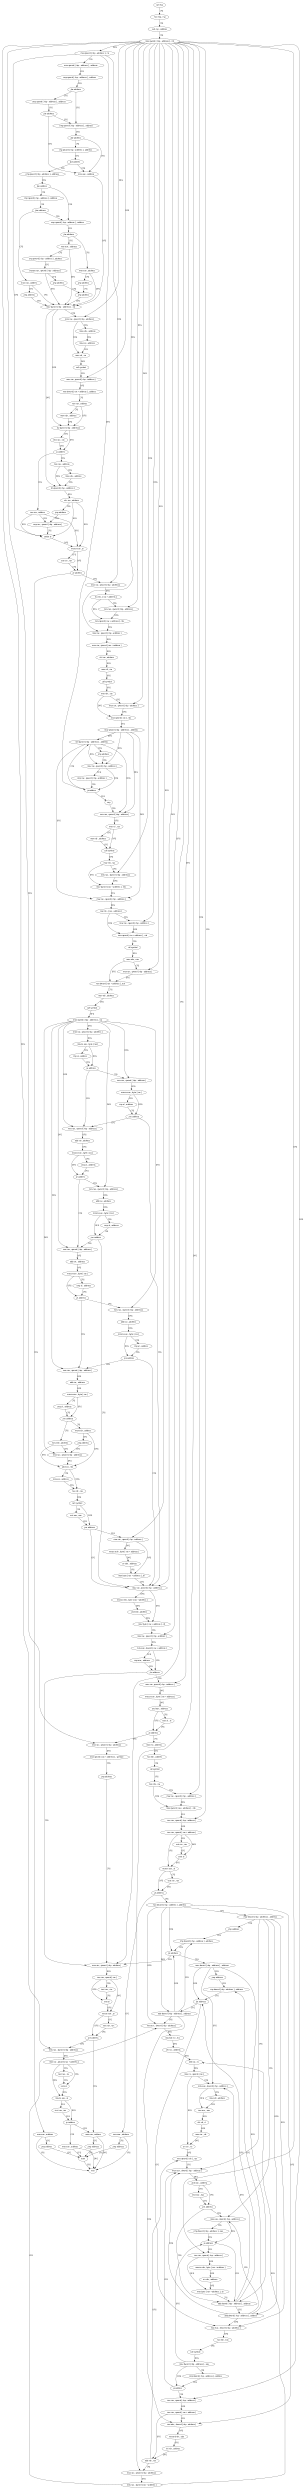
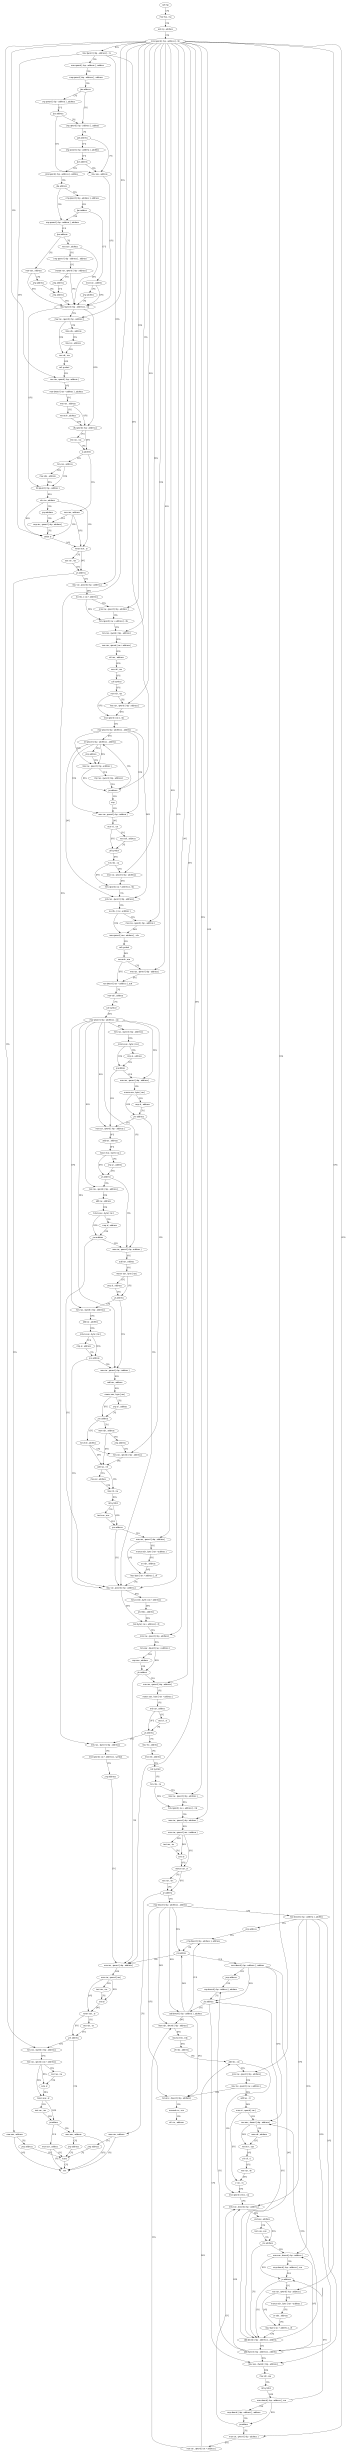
  digraph {
    fontname="Noto Sans"
    node [fontname="Noto Sans"]
    edge [fontname="Noto Sans"]
    n1 [label="call rbp"]
    n2 [label="mov rbp , rsp"]
    n3 [label="sub rsp , address"]
    n4 [label="mov qword [ rbp - address ] , rdi"]
    n5 [label="mov qword [ rbp - address ] , rsi"]
    n6 [label="mov rax , qword [ rbp - address ]"]
    n7 [label="mov rax , qword [ rbp - address ]"]
    n8 [label="mov rax , qword [ rbp - address ]"]
    n9 [label="mov rax , qword [ rbp - address ]"]
    n10 [label="mov rax , qword [ rbp - address ]"]
    n11 [label="mov rax , qword [ rbp - address ]"]
    n12 [label="mov rax , qword [ rbp - address ]"]
    n13 [label="mov rax , qword [ rbp - address ]"]
    n14 [label="mov rax , qword [ rbp - address ]"]
    n15 [label="mov rax , qword [ rbp - address ]"]
    n16 [label="mov rax , qword [ rbp - address ]"]
    n17 [label="mov rax , qword [ rbp - address ]"]
    n18 [label="mov rax , qword [ rbp - address ]"]
    n19 [label="mov rax , qword [ rbp - address ]"]
    n20 [label="mov rax , qword [ rbp - address ]"]
    n21 [label="mov rax , qword [ rbp - address ]"]
    n22 [label="mov rax , qword [ rbp - address ]"]
    n23 [label="mov rax , qword [ rbp - address ]"]
    n24 [label="mov rax , qword [ rbp - address ]"]
    n25 [label="mov rax , qword [ rbp - address ]"]
    n26 [label="mov qword [ rbp - address ] , address"]
    n27 [label="mov rax , qword [ rbp - address ]"]
    n28 [label="setbe al"]
    n29 [label="ja address"]
    n30 [label="mov qword [ rax + address ] , rdx"]
    n31 [label="mov rax , qword [ rax + address ]"]
    n32 [label="mov qword [ rax ] , rdx"]
    n33 [label="mov qword [ rax + address ] , rdx"]
    n34 [label="mov qword [ rax + address ] , rdx"]
    n35 [label="mov dword [ rax + address ] , edx"]
    n36 [label="movzx edx , byte [ rax + address ]"]
    n37 [label="mov byte [ rax + address ] , dl"]
    n38 [label="mov edx , address"]
    n39 [label="mov rdi , rax"]
    n40 [label="mov dword [ rax + address ] , address"]
    n41 [label="mov eax , dword [ rax + address ]"]
    n42 [label="mov rax , qword [ rax ]"]
    n43 [label="movzx eax , byte [ rax + address ]"]
    n44 [label="mov rax , qword [ rax + address ]"]
    n45 [label="mov qword [ rax + address ] , symbol"]
    n46 [label="mov qword [ rax + address ] , rdx"]
    n47 [label="mov rax , qword [ rax + address ]"]
    n48 [label="movzx edx , byte [ rax + address ]"]
    n49 [label="mov byte [ rax + address ] , dl"]
    n50 [label="mov rax , qword [ rax + address ]"]
    n51 [label="mov rax , qword [ rax + address ]"]
    n52 [label="movzx edx , byte [ rax + address ]"]
    n53 [label="mov byte [ rax + address ] , dl"]
    n54 [label="cmp qword [ rbp - address ] , address"]
    n55 [label="lea rdx , [ rax + address ]"]
    n56 [label="movzx eax , al"]
    n57 [label="shl qword [ rbp - address ] , address"]
    n58 [label=nop]
    n59 [label="jbe address"]
    n60 [label="cmp qword [ rbp - address ] , address"]
    n61 [label="cmp qword [ rbp - address ] , address"]
    n62 [label="jbe address"]
    n63 [label="jbe address"]
    n64 [label="mov eax , address"]
    n65 [label="cmp qword [ rbp - address ] , address"]
    n66 [label="mov qword [ rbp - address ] , rax"]
    n67 [label="jbe address"]
    n68 [label="div qword [ rbp - address ]"]
    n69 [label="div qword [ rbp - address ]"]
    n70 [label="cmp qword [ rbp - address ] , address"]
    n71 [label="shr rax , address"]
    n72 [label="test rax , rax"]
    n73 [label="js address"]
    n74 [label="jbe address"]
    n75 [label="cmp qword [ rbp - address ] , address"]
    n76 [label="cmp qword [ rbp - address ] , address"]
    n77 [label="mov rax , address"]
    n78 [label="cmp rax , qword [ rbp - address ]"]
    n79 [label="test rax , rax"]
    n80 [label="je address"]
    n81 [label="mov rax , address"]
    n82 [label="mov edx , address"]
    n83 [label="jmp address"]
    n84 [label="jbe address"]
    n85 [label="jbe address"]
    n86 [label="mov eax , address"]
    n87 [label="mov eax , address"]
    n88 [label="mov eax , address"]
    n89 [label="shl rax , address"]
    n90 [label="mov rdi , rax"]
    n91 [label="call symbol"]
    n92 [label="mov rdx , rax"]
    n93 [label="mov qword [ rbp - address ] , address"]
    n94 [label="mov rax , qword [ rbp - address ]"]
    n95 [label="mov rax , qword [ rbp - address ]"]
    n96 [label="mov rax , qword [ rbp - address ]"]
    n97 [label="cmp rax , qword [ rbp - address ]"]
    n98 [label="mov rsi , rax"]
    n99 [label="lea rdx , [ rax - address ]"]
    n100 [label="jmp address"]
    n101 [label="mov eax , address"]
    n102 [label="jmp address"]
    n103 [label=retn]
    n104 [label=leave]
    n105 [label="jmp address"]
    n106 [label="cmp qword [ rbp - address ] , address"]
    n107 [label="jmp address"]
    n108 [label="cmovae rax , qword [ rbp - address ]"]
    n109 [label="jmp address"]
    n110 [label="mov edi , address"]
    n111 [label="call symbol"]
    n112 [label="mov rdx , rax"]
    n113 [label="call symbol"]
    n114 [label="mov edx , eax"]
    n115 [label="mov edi , address"]
    n116 [label="call symbol"]
    n117 [label="mov qword [ rbp - address ] , rax"]
    n118 [label="mov rax , qword [ rbp - address ]"]
    n119 [label="mov rax , qword [ rbp - address ]"]
    n120 [label="mov rax , qword [ rbp - address ]"]
    n121 [label="mov rax , qword [ rbp - address ]"]
    n122 [label="mov rax , qword [ rbp - address ]"]
    n123 [label="mov rax , qword [ rbp - address ]"]
    n124 [label="mov rax , qword [ rbp - address ]"]
    n125 [label="mov rax , qword [ rbp - address ]"]
    n126 [label="movzx eax , byte [ rax ]"]
    n127 [label="add rax , address"]
    n128 [label="movzx eax , byte [ rax ]"]
    n129 [label="add rax , address"]
    n130 [label="add rax , address"]
    n131 [label="add rax , address"]
    n132 [label="add rax , address"]
    n133 [label="add rax , rdx"]
    n134 [label="cmp al , address"]
    n135 [label="je address"]
    n136 [label="movzx eax , byte [ rax ]"]
    n137 [label="cmp al , address"]
    n138 [label="jne address"]
    n139 [label="jmp address"]
    n140 [label="cmp al , address"]
    n141 [label="je address"]
    n142 [label="movzx eax , byte [ rax ]"]
    n143 [label="movzx eax , byte [ rax ]"]
    n144 [label="and edx , address"]
    n145 [label="mov esi , address"]
    n146 [label="call symbol"]
    n147 [label="mov rax , address"]
    n148 [label="mov edx , address"]
    n149 [label="cmp al , address"]
    n150 [label="je address"]
    n151 [label="movzx eax , byte [ rax ]"]
    n152 [label="movzx eax , byte [ rax ]"]
    n153 [label="cmp al , address"]
    n154 [label="jne address"]
    n155 [label="cmp eax , address"]
    n156 [label="jle address"]
    n157 [label="test rax , rax"]
    n158 [label="sete al"]
    n159 [label="movzx eax , al"]
    n160 [label="and eax , address"]
    n161 [label="cmp al , address"]
    n162 [label="jne address"]
    n163 [label="mov edx , address"]
    n164 [label="mov edx , address"]
    n165 [label="jmp address"]
    n166 [label="mov esi , address"]
    n167 [label="mov rdi , rax"]
    n168 [label="cmp al , address"]
    n169 [label="jne address"]
    n170 [label="test rax , rax"]
    n171 [label="jne address"]
    n172 [label="mov eax , address"]
    n173 [label="jmp address"]
    n174 [label="test rax , rax"]
    n175 [label="sete al"]
    n176 [label="movzx eax , al"]
    n177 [label="test al , al"]
    n178 [label="je address"]
    n179 [label="mov esi , address"]
    n180 [label="mov edi , address"]
    n181 [label="call symbol"]
    n182 [label="jmp address"]
    n183 [label="test rax , rax"]
    n184 [label="je address"]
    n185 [label="mov eax , address"]
    n186 [label="mov rdx , rax"]
    n187 [label="test rax , rax"]
    n188 [label="sete al"]
    n189 [label="movzx eax , al"]
    n190 [label="test rax , rax"]
    n191 [label="je address"]
    n192 [label="mov dword [ rbp - address ] , address"]
    n193 [label="mov eax , address"]
    n194 [label="mov dword [ rbp - address ] , address"]
    n195 [label="jle address"]
    n196 [label="add dword [ rbp - address ] , address"]
    n197 [label="mov edx , dword [ rbp - address ]"]
    n198 [label="mov ecx , dword [ rbp - address ]"]
    n199 [label="jmp address"]
    n200 [label="jmp address"]
    n201 [label="mov eax , dword [ rbp - address ]"]
    n202 [label="mov eax , dword [ rbp - address ]"]
    n203 [label="mov eax , dword [ rbp - address ]"]
    n204 [label="add dword [ rbp - address ] , address"]
    n205 [label="mov dword [ rbp - address ] , address"]
    n206 [label="cmp dword [ rbp - address ] , address"]
    n207 [label="movsxd rdx , edx"]
    n208 [label="movsxd rcx , ecx"]
    n209 [label="or edx , address"]
    n210 [label="call symbol"]
    n211 [label="test eax , eax"]
    n212 [label="jne address"]
    n213 [label="mov edi , eax"]
    n214 [label="and eax , address"]
    n215 [label="je address"]
    n216 [label="cmp dword [ rbp - address ] , eax"]
    n217 [label="cmp dword [ rbp - address ] , address"]
    n218 [label="jmp address"]
    n219 [label="jle address"]
    n220 [label="add dword [ rbp - address ] , address"]
    n221 [label="mov eax , dword [ rbp - address ]"]
    n222 [label="mov edi , address"]
    n223 [label="mov ecx , eax"]
    n224 [label="call symbol"]
    n225 [label="mov dword [ rbp - address ] , eax"]
    n226 [label="cmp dword [ rbp - address ] , address"]
    n227 [label="je address"]
    n228 [label="test eax , eax"]
    n229 [label="jne address"]
    n230 [label="add rdx , rax"]
    n231 [label="mov qword [ rdx ] , rax"]
    n232 [label="shl rdx , address"]
    n233 [label="add rax , rcx"]
    n234 [label="mov rsi , qword [ rax ]"]
    n235 [label="shl rcx , address"]
    n236 [label="or rax , rsi"]
    n237 [label="shl rdi , cl"]
    n238 [label="mov rax , rdi"]
    n239 [label="or edx , address"]
    n1 -> n2 [label=CFG]
    n2 -> n3 [label=CFG]
    n3 -> n4 [label=CFG]
    n4 -> n5 [label=DFG]
    n4 -> n6 [label=DFG]
    n4 -> n7 [label=DFG]
    n4 -> n8 [label=DFG]
    n4 -> n9 [label=DFG]
    n4 -> n10 [label=DFG]
    n4 -> n11 [label=DFG]
    n4 -> n12 [label=DFG]
    n4 -> n13 [label=DFG]
    n4 -> n14 [label=DFG]
    n4 -> n15 [label=DFG]
    n4 -> n16 [label=DFG]
    n4 -> n17 [label=DFG]
    n4 -> n18 [label=DFG]
    n4 -> n19 [label=DFG]
    n4 -> n20 [label=DFG]
    n4 -> n21 [label=DFG]
    n4 -> n22 [label=DFG]
    n4 -> n23 [label=DFG]
    n4 -> n24 [label=DFG]
    n4 -> n25 [label=DFG]
    n5 -> n26 [label=CFG]
    n5 -> n27 [label=DFG]
    n5 -> n28 [label=DFG]
    n5 -> n29 [label=DFG]
    n6 -> n30 [label=DFG]
    n7 -> n31 [label=DFG]
    n8 -> n32 [label=DFG]
    n9 -> n33 [label=DFG]
    n10 -> n34 [label=DFG]
    n11 -> n35 [label=DFG]
    n12 -> n36 [label=DFG]
    n12 -> n37 [label=DFG]
    n13 -> n38 [label=CFG]
    n13 -> n39 [label=DFG]
    n14 -> n40 [label=DFG]
    n15 -> n41 [label=DFG]
    n16 -> n42 [label=DFG]
    n17 -> n43 [label=DFG]
    n18 -> n44 [label=DFG]
    n19 -> n45 [label=DFG]
    n20 -> n46 [label=DFG]
    n21 -> n47 [label=DFG]
    n22 -> n48 [label=DFG]
    n22 -> n49 [label=DFG]
    n23 -> n50 [label=DFG]
    n24 -> n51 [label=DFG]
    n25 -> n52 [label=DFG]
    n25 -> n53 [label=DFG]
    n26 -> n54 [label=CFG]
    n27 -> n55 [label=DFG]
    n28 -> n56 [label=DFG]
    n29 -> n57 [label=CFG]
    n29 -> n58 [label=CFG]
    n30 -> n7 [label=CFG]
    n31 -> n89 [label=DFG]
    n32 -> n93 [label=CFG]
    n33 -> n96 [label=CFG]
    n34 -> n113 [label=CFG]
    n35 -> n115 [label=CFG]
    n36 -> n144 [label=DFG]
    n37 -> n15 [label=CFG]
    n38 -> n145 [label=CFG]
    n39 -> n146 [label=DFG]
    n40 -> n147 [label=CFG]
    n41 -> n155 [label=CFG]
    n41 -> n156 [label=DFG]
    n42 -> n157 [label=CFG]
    n42 -> n158 [label=DFG]
    n42 -> n159 [label=DFG]
    n43 -> n160 [label=DFG]
    n44 -> n174 [label=CFG]
    n44 -> n175 [label=DFG]
    n44 -> n176 [label=DFG]
    n45 -> n182 [label=CFG]
    n46 -> n21 [label=CFG]
    n47 -> n187 [label=CFG]
    n47 -> n188 [label=DFG]
    n47 -> n189 [label=DFG]
    n48 -> n209 [label=DFG]
    n49 -> n12 [label=CFG]
    n50 -> n197 [label=CFG]
    n50 -> n230 [label=DFG]
    n51 -> n198 [label=CFG]
    n51 -> n233 [label=DFG]
    n52 -> n239 [label=DFG]
    n53 -> n220 [label=CFG]
    n54 -> n59 [label=CFG]
    n55 -> n6 [label=CFG]
    n55 -> n30 [label=DFG]
    n56 -> n79 [label=CFG]
    n56 -> n80 [label=DFG]
    n57 -> n94 [label=DFG]
    n57 -> n95 [label=DFG]
    n57 -> n96 [label=DFG]
    n57 -> n100 [label=CFG]
    n58 -> n95 [label=CFG]
    n59 -> n60 [label=CFG]
    n59 -> n61 [label=CFG]
    n60 -> n62 [label=CFG]
    n61 -> n63 [label=CFG]
    n62 -> n64 [label=CFG]
    n62 -> n65 [label=CFG]
    n63 -> n60 [label=CFG]
    n63 -> n64 [label=CFG]
    n64 -> n66 [label=DFG]
    n65 -> n67 [label=CFG]
    n66 -> n13 [label=CFG]
    n66 -> n68 [label=DFG]
    n66 -> n69 [label=DFG]
    n67 -> n64 [label=CFG]
    n67 -> n70 [label=CFG]
    n68 -> n71 [label=DFG]
    n69 -> n72 [label=CFG]
    n69 -> n73 [label=DFG]
    n70 -> n74 [label=CFG]
    n71 -> n28 [label=DFG]
    n71 -> n56 [label=DFG]
    n71 -> n83 [label=CFG]
    n72 -> n73 [label=CFG]
    n73 -> n77 [label=CFG]
    n73 -> n81 [label=CFG]
    n74 -> n75 [label=CFG]
    n74 -> n76 [label=CFG]
    n75 -> n84 [label=CFG]
    n76 -> n85 [label=CFG]
    n77 -> n28 [label=DFG]
    n77 -> n56 [label=DFG]
    n77 -> n78 [label=CFG]
    n78 -> n28 [label=CFG]
    n79 -> n80 [label=CFG]
    n80 -> n27 [label=CFG]
    n80 -> n101 [label=CFG]
    n81 -> n68 [label=DFG]
    n81 -> n82 [label=CFG]
    n82 -> n68 [label=DFG]
    n83 -> n78 [label=CFG]
    n84 -> n86 [label=CFG]
    n84 -> n87 [label=CFG]
    n85 -> n75 [label=CFG]
    n85 -> n88 [label=CFG]
    n86 -> n66 [label=DFG]
    n86 -> n105 [label=CFG]
    n87 -> n66 [label=DFG]
    n87 -> n106 [label=CFG]
    n88 -> n66 [label=DFG]
    n88 -> n109 [label=CFG]
    n89 -> n90 [label=DFG]
    n90 -> n91 [label=DFG]
    n91 -> n92 [label=DFG]
    n92 -> n8 [label=CFG]
    n92 -> n32 [label=DFG]
    n93 -> n57 [label=DFG]
    n93 -> n94 [label=DFG]
    n93 -> n95 [label=DFG]
    n93 -> n96 [label=DFG]
    n94 -> n29 [label=DFG]
    n94 -> n97 [label=CFG]
    n95 -> n98 [label=DFG]
    n96 -> n99 [label=DFG]
    n97 -> n29 [label=CFG]
    n98 -> n110 [label=CFG]
    n98 -> n111 [label=DFG]
    n99 -> n10 [label=CFG]
    n99 -> n34 [label=DFG]
    n100 -> n94 [label=CFG]
    n101 -> n102 [label=CFG]
    n101 -> n103 [label=DFG]
    n102 -> n104 [label=CFG]
    n104 -> n103 [label=CFG]
    n105 -> n107 [label=CFG]
    n106 -> n108 [label=CFG]
    n107 -> n66 [label=CFG]
    n108 -> n66 [label=DFG]
    n108 -> n139 [label=CFG]
    n109 -> n66 [label=CFG]
    n110 -> n111 [label=CFG]
    n111 -> n112 [label=DFG]
    n112 -> n9 [label=CFG]
    n112 -> n33 [label=DFG]
    n113 -> n114 [label=DFG]
    n114 -> n11 [label=CFG]
    n114 -> n35 [label=DFG]
    n115 -> n116 [label=CFG]
    n116 -> n117 [label=DFG]
    n117 -> n118 [label=DFG]
    n117 -> n119 [label=DFG]
    n117 -> n120 [label=DFG]
    n117 -> n121 [label=DFG]
    n117 -> n122 [label=DFG]
    n117 -> n123 [label=DFG]
    n117 -> n124 [label=DFG]
    n117 -> n125 [label=DFG]
    n118 -> n126 [label=DFG]
    n119 -> n127 [label=DFG]
    n120 -> n128 [label=DFG]
    n121 -> n129 [label=DFG]
    n122 -> n130 [label=DFG]
    n123 -> n131 [label=DFG]
    n124 -> n132 [label=DFG]
    n125 -> n133 [label=DFG]
    n126 -> n134 [label=CFG]
    n126 -> n135 [label=DFG]
    n127 -> n136 [label=DFG]
    n128 -> n137 [label=CFG]
    n128 -> n138 [label=DFG]
    n129 -> n142 [label=DFG]
    n130 -> n143 [label=DFG]
    n131 -> n151 [label=DFG]
    n132 -> n152 [label=DFG]
    n133 -> n166 [label=CFG]
    n133 -> n167 [label=DFG]
    n134 -> n135 [label=CFG]
    n135 -> n119 [label=CFG]
    n135 -> n120 [label=CFG]
    n136 -> n140 [label=CFG]
    n136 -> n141 [label=DFG]
    n137 -> n138 [label=CFG]
    n138 -> n12 [label=CFG]
    n138 -> n119 [label=CFG]
    n139 -> n107 [label=CFG]
    n140 -> n141 [label=CFG]
    n141 -> n121 [label=CFG]
    n141 -> n122 [label=CFG]
    n142 -> n149 [label=CFG]
    n142 -> n150 [label=DFG]
    n143 -> n153 [label=CFG]
    n143 -> n154 [label=DFG]
    n144 -> n37 [label=DFG]
    n145 -> n39 [label=CFG]
    n146 -> n14 [label=CFG]
    n147 -> n69 [label=DFG]
    n147 -> n148 [label=CFG]
    n148 -> n69 [label=DFG]
    n149 -> n150 [label=CFG]
    n150 -> n123 [label=CFG]
    n150 -> n124 [label=CFG]
    n151 -> n161 [label=CFG]
    n151 -> n162 [label=DFG]
    n152 -> n168 [label=CFG]
    n152 -> n169 [label=DFG]
    n153 -> n154 [label=CFG]
    n154 -> n12 [label=CFG]
    n154 -> n121 [label=CFG]
    n155 -> n156 [label=CFG]
    n156 -> n16 [label=CFG]
    n156 -> n17 [label=CFG]
    n157 -> n158 [label=CFG]
    n158 -> n159 [label=DFG]
    n159 -> n170 [label=CFG]
    n159 -> n171 [label=DFG]
    n160 -> n177 [label=CFG]
    n160 -> n178 [label=DFG]
    n161 -> n162 [label=CFG]
    n162 -> n163 [label=CFG]
    n162 -> n164 [label=CFG]
    n163 -> n125 [label=CFG]
    n163 -> n133 [label=DFG]
    n164 -> n133 [label=DFG]
    n164 -> n165 [label=CFG]
    n165 -> n125 [label=CFG]
    n166 -> n167 [label=CFG]
    n167 -> n210 [label=DFG]
    n168 -> n169 [label=CFG]
    n169 -> n12 [label=CFG]
    n169 -> n123 [label=CFG]
    n170 -> n171 [label=CFG]
    n171 -> n18 [label=CFG]
    n171 -> n172 [label=CFG]
    n172 -> n103 [label=DFG]
    n172 -> n173 [label=CFG]
    n173 -> n104 [label=CFG]
    n174 -> n175 [label=CFG]
    n175 -> n176 [label=DFG]
    n176 -> n183 [label=CFG]
    n176 -> n184 [label=DFG]
    n177 -> n178 [label=CFG]
    n178 -> n19 [label=CFG]
    n178 -> n179 [label=CFG]
    n179 -> n180 [label=CFG]
    n180 -> n181 [label=CFG]
    n181 -> n186 [label=DFG]
    n182 -> n16 [label=CFG]
    n183 -> n184 [label=CFG]
    n184 -> n172 [label=CFG]
    n184 -> n185 [label=CFG]
    n185 -> n103 [label=DFG]
    n185 -> n104 [label=CFG]
    n186 -> n20 [label=CFG]
    n186 -> n46 [label=DFG]
    n187 -> n188 [label=CFG]
    n188 -> n189 [label=DFG]
    n189 -> n190 [label=CFG]
    n189 -> n191 [label=DFG]
    n190 -> n191 [label=CFG]
    n191 -> n192 [label=CFG]
    n191 -> n193 [label=CFG]
    n192 -> n194 [label=CFG]
    n192 -> n195 [label=DFG]
    n192 -> n196 [label=DFG]
    n192 -> n197 [label=DFG]
    n192 -> n198 [label=DFG]
    n193 -> n103 [label=DFG]
    n193 -> n199 [label=CFG]
    n194 -> n200 [label=CFG]
    n194 -> n201 [label=DFG]
    n194 -> n202 [label=DFG]
    n194 -> n203 [label=DFG]
    n194 -> n204 [label=DFG]
    n195 -> n16 [label=CFG]
    n195 -> n205 [label=CFG]
    n196 -> n195 [label=DFG]
    n196 -> n197 [label=DFG]
    n196 -> n198 [label=DFG]
    n196 -> n206 [label=CFG]
    n197 -> n207 [label=DFG]
    n198 -> n208 [label=DFG]
    n199 -> n104 [label=CFG]
    n200 -> n206 [label=CFG]
    n201 -> n213 [label=DFG]
    n202 -> n214 [label=DFG]
    n203 -> n215 [label=DFG]
    n203 -> n216 [label=CFG]
    n204 -> n201 [label=DFG]
    n204 -> n202 [label=DFG]
    n204 -> n203 [label=DFG]
    n204 -> n217 [label=CFG]
    n205 -> n218 [label=CFG]
    n205 -> n219 [label=DFG]
    n205 -> n220 [label=DFG]
    n205 -> n221 [label=DFG]
    n206 -> n195 [label=CFG]
    n207 -> n232 [label=DFG]
    n208 -> n235 [label=DFG]
    n209 -> n49 [label=DFG]
    n210 -> n211 [label=CFG]
    n210 -> n212 [label=DFG]
    n211 -> n212 [label=CFG]
    n212 -> n12 [label=CFG]
    n212 -> n22 [label=CFG]
    n213 -> n224 [label=DFG]
    n214 -> n228 [label=CFG]
    n214 -> n229 [label=DFG]
    n215 -> n25 [label=CFG]
    n215 -> n220 [label=CFG]
    n216 -> n215 [label=CFG]
    n217 -> n219 [label=CFG]
    n218 -> n217 [label=CFG]
    n219 -> n196 [label=CFG]
    n219 -> n201 [label=CFG]
    n220 -> n204 [label=CFG]
    n220 -> n219 [label=DFG]
    n220 -> n221 [label=DFG]
    n221 -> n222 [label=CFG]
    n221 -> n223 [label=DFG]
    n222 -> n223 [label=CFG]
    n223 -> n237 [label=DFG]
    n224 -> n225 [label=DFG]
    n225 -> n215 [label=DFG]
    n225 -> n226 [label=CFG]
    n225 -> n227 [label=DFG]
    n226 -> n227 [label=CFG]
    n227 -> n23 [label=CFG]
    n227 -> n202 [label=CFG]
    n228 -> n229 [label=CFG]
    n229 -> n203 [label=CFG]
    n229 -> n220 [label=CFG]
    n230 -> n24 [label=CFG]
    n230 -> n231 [label=DFG]
    n231 -> n202 [label=CFG]
    n232 -> n230 [label=DFG]
    n233 -> n234 [label=DFG]
    n234 -> n221 [label=CFG]
    n234 -> n236 [label=DFG]
-   n235 -> n233 [label=DFG]
    n236 -> n231 [label=DFG]
    n237 -> n238 [label=DFG]
    n238 -> n236 [label=DFG]
    n239 -> n53 [label=DFG]
  }
